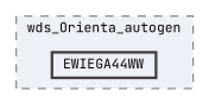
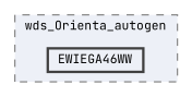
  digraph {
    compound=true
    fontname="JetBrains Mono"
-   n1 [color=grey25 fillcolor="#edf0f7" fontname="JetBrains Mono" fontsize=10 height=0.2 label=EWIEGA44WW shape=box style="filled,bold" width=0.4]
+   n1 [color=grey25 fillcolor="#edf0f7" fontname="JetBrains Mono" fontsize=10 height=0.2 label=EWIEGA46WW shape=box style="filled,bold" width=0.4]
    subgraph cluster_1 {
      bgcolor="#edf0f7"
      fontsize=10
      label=wds_Orienta_autogen
      pencolor=grey50
      style="filled,dashed"
      n1
    }
  }
